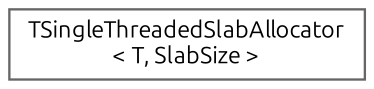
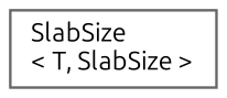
  digraph {
    rankdir=TB
    fontname=Ubuntu
-   n1 [color=grey40 fillcolor=white fontname=Ubuntu fontsize=10 height=0.2 label="TSingleThreadedSlabAllocator\l\< T, SlabSize \>" shape=box style=filled width=0.4]
+   n1 [color=grey40 fillcolor=white fontname=Ubuntu fontsize=10 height=0.2 label="SlabSize\l\< T, SlabSize \>" shape=box style=filled width=0.4]
  }
